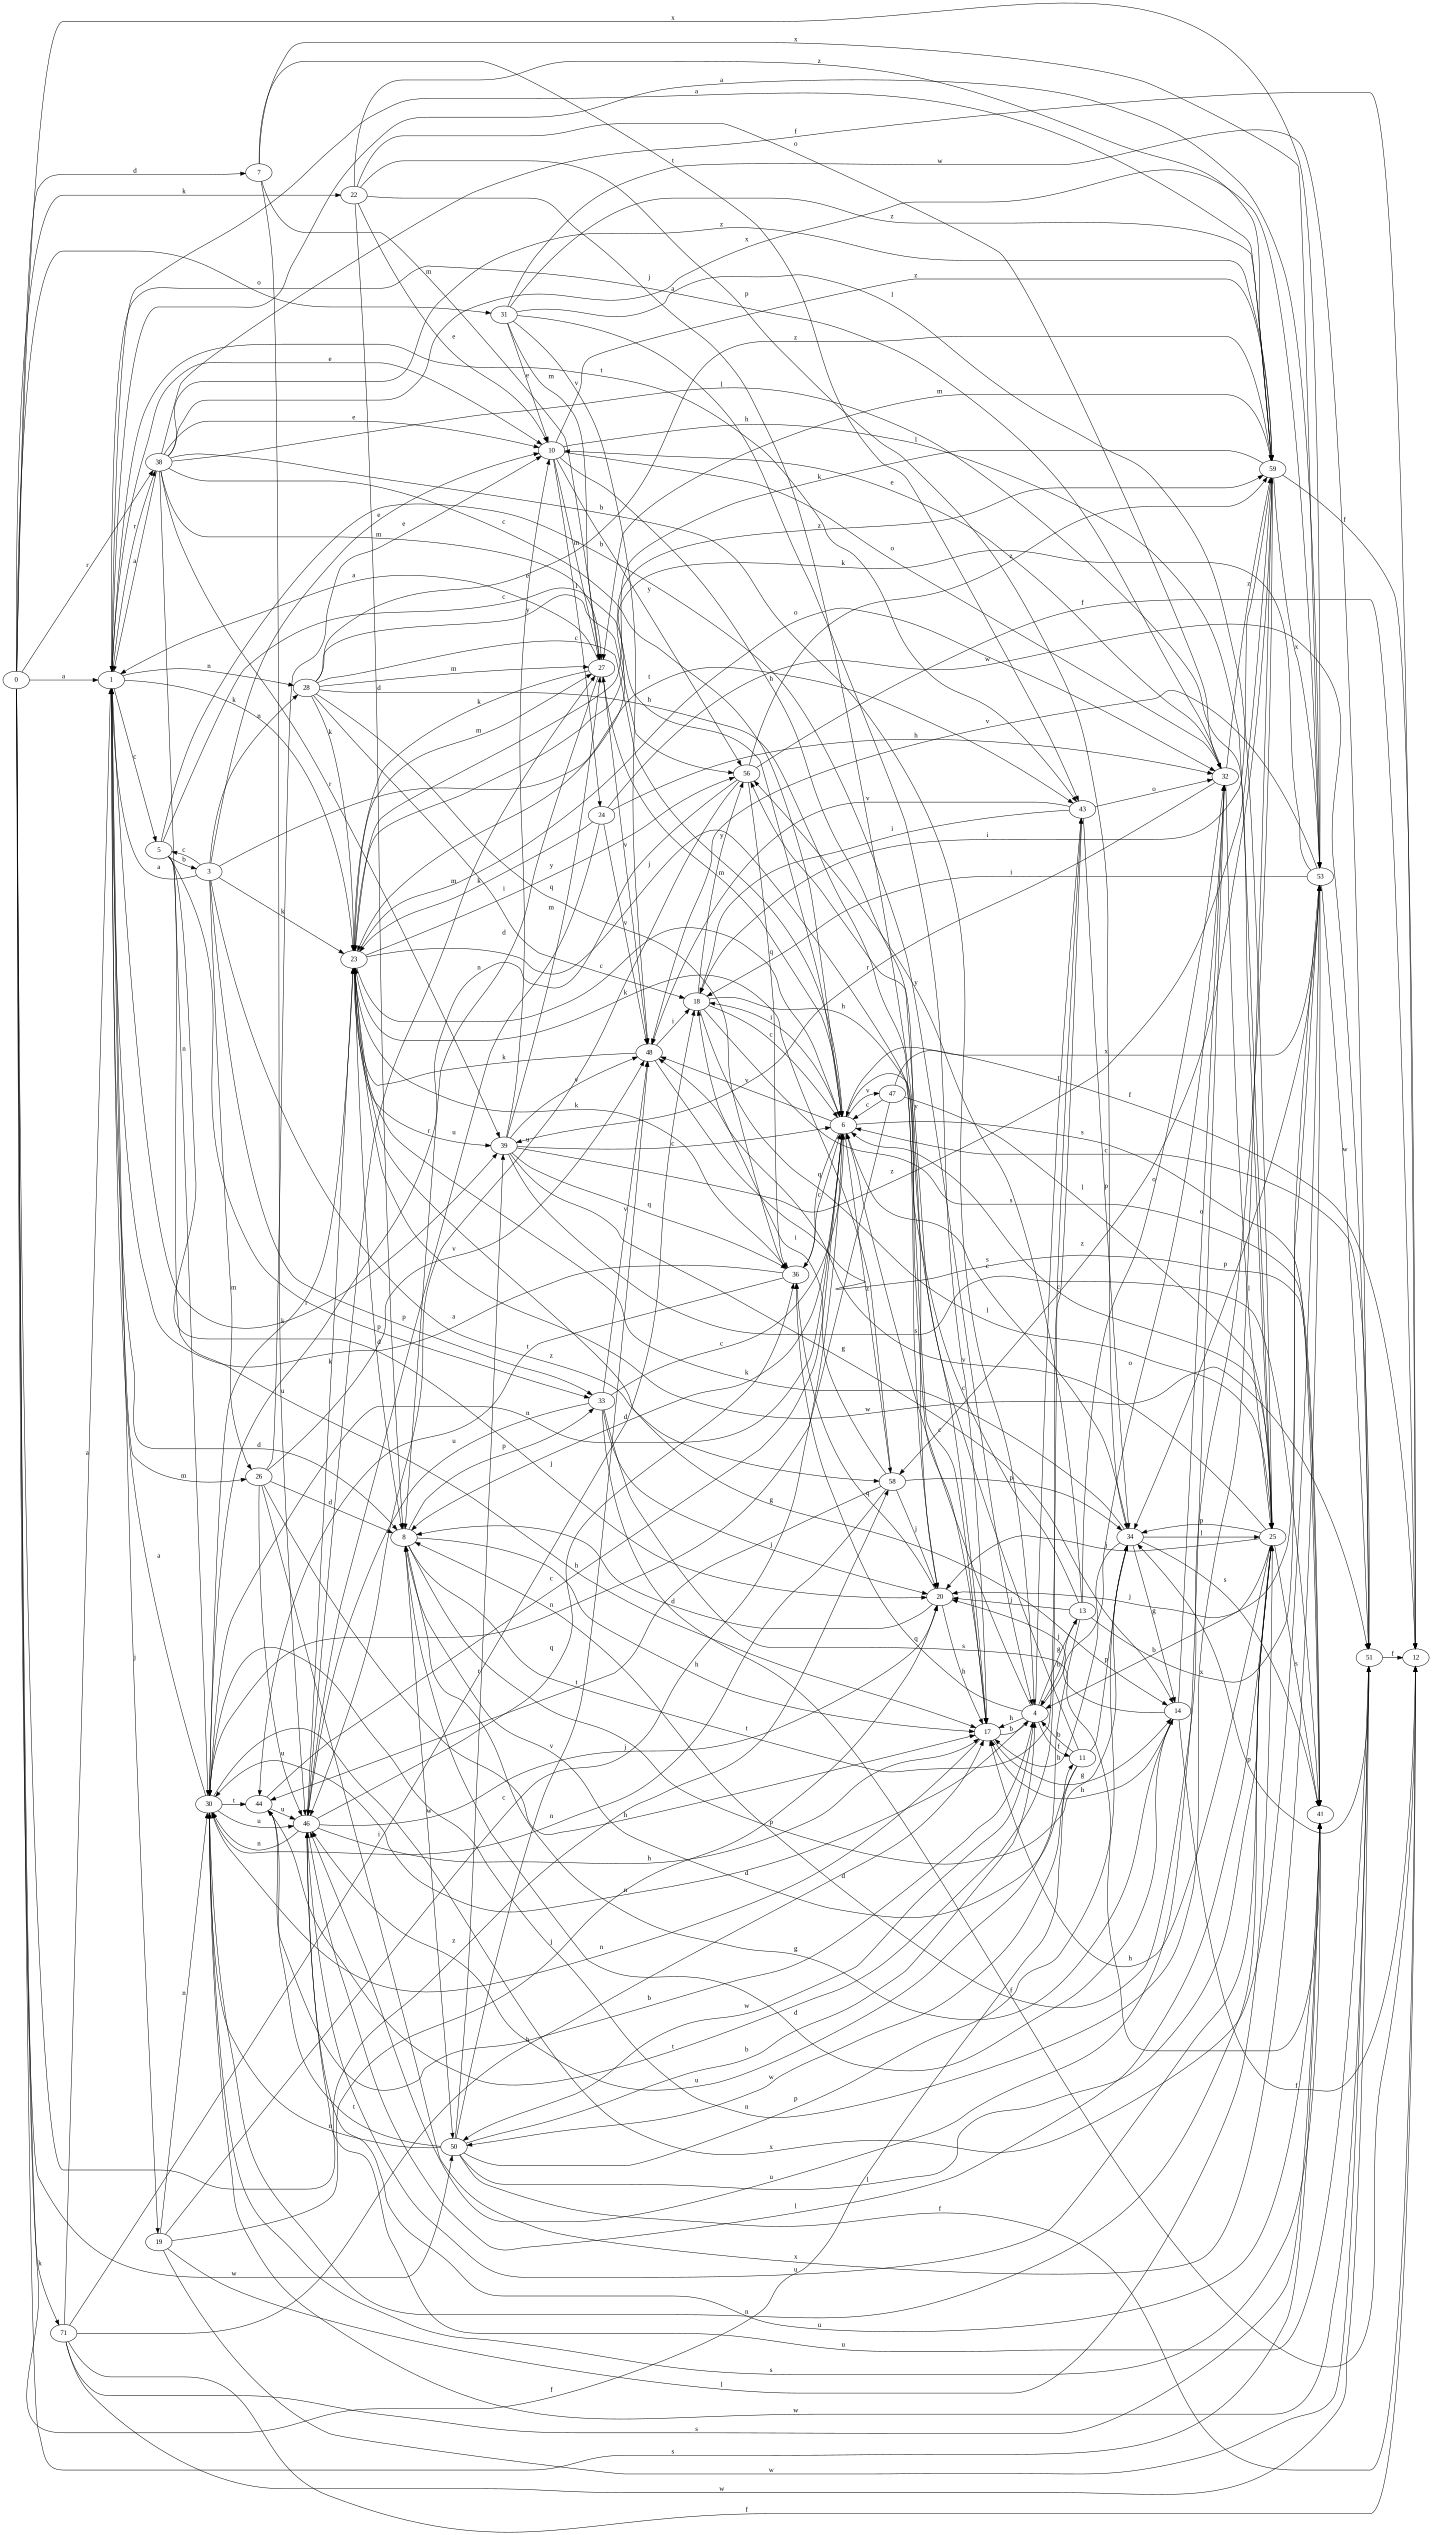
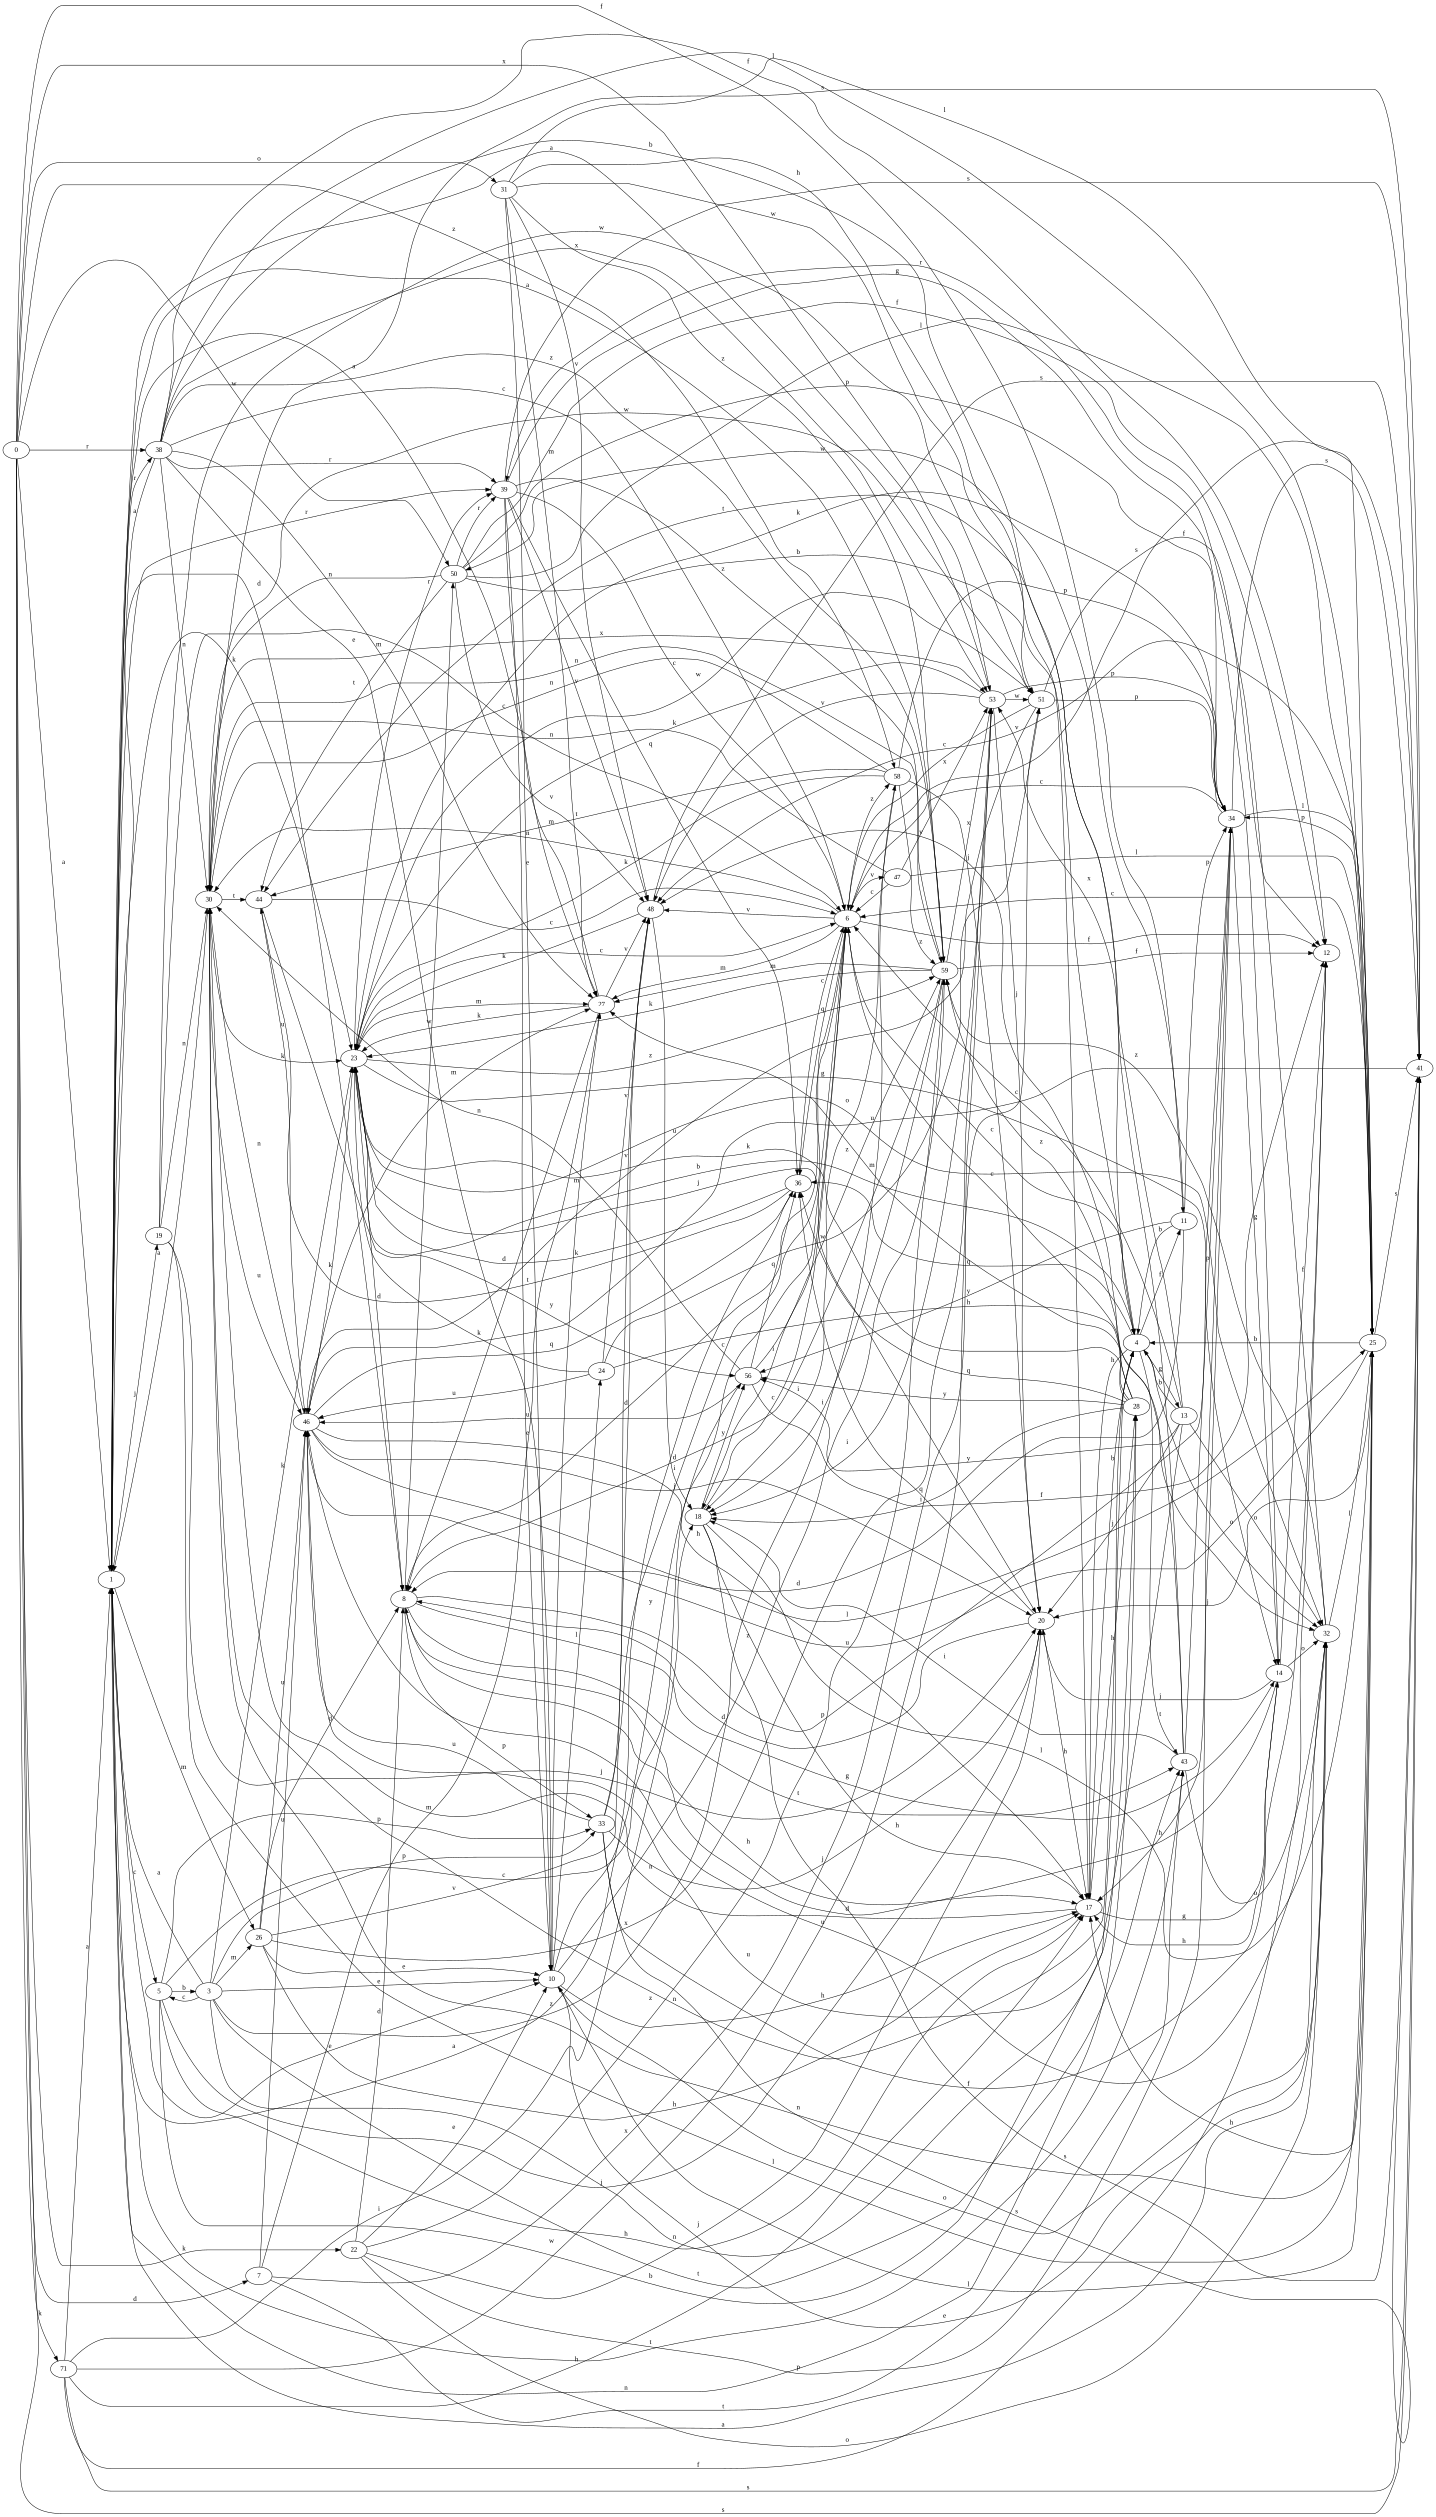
  strict digraph {
    fontname="Liberation Serif"
    rankdir=LR
    node [fontname="Liberation Serif"]
    edge [fontname="Liberation Serif"]
    0
    1
    7
    11
    n5 [label=71]
    22
    31
    38
    41
    50
    53
    58
    5
    8
    10
    19
    23
    26
    28
    39
    43
    27
    46
    4
    34
    56
    17
    12
    18
    51
    32
    20
    59
    48
    25
    6
    30
    44
    3
    33
    14
    24
    36
    13
    47
    0 -> 1 [label=a]
    0 -> 7 [label=d]
    0 -> 11 [label=f]
    0 -> n5 [label=k]
    0 -> 22 [label=k]
    0 -> 31 [label=o]
    0 -> 38 [label=r]
    0 -> 41 [label=s]
    0 -> 50 [label=w]
    0 -> 53 [label=x]
    0 -> 58 [label=z]
    1 -> 38 [label=r]
    1 -> 5 [label=c]
    1 -> 8 [label=d]
    1 -> 10 [label=e]
    1 -> 19 [label=j]
    1 -> 23 [label=k]
    1 -> 26 [label=m]
    1 -> 28 [label=n]
    1 -> 39 [label=r]
    1 -> 43 [label=t]
    7 -> 53 [label=x]
    7 -> 43 [label=t]
    7 -> 27 [label=m]
    7 -> 46 [label=u]
    11 -> 50 [label=w]
    11 -> 8 [label=d]
    11 -> 4 [label=b]
    11 -> 34 [label=p]
    11 -> 56 [label=y]
    n5 -> 1 [label=a]
    n5 -> 41 [label=s]
    n5 -> 17 [label=h]
    n5 -> 12 [label=f]
    n5 -> 18 [label=i]
    n5 -> 51 [label=w]
    22 -> 8 [label=d]
    22 -> 10 [label=e]
    22 -> 34 [label=p]
    22 -> 32 [label=o]
    22 -> 20 [label=j]
    22 -> 59 [label=z]
    31 -> 10 [label=e]
    31 -> 27 [label=m]
    31 -> 17 [label=h]
    31 -> 51 [label=w]
    31 -> 59 [label=z]
    31 -> 48 [label=v]
    31 -> 25 [label=l]
    38 -> 1 [label=a]
    38 -> 53 [label=x]
    38 -> 10 [label=e]
    38 -> 39 [label=r]
    38 -> 27 [label=m]
    38 -> 4 [label=b]
    38 -> 12 [label=f]
    38 -> 59 [label=z]
    38 -> 25 [label=l]
    38 -> 6 [label=c]
    38 -> 30 [label=n]
    41 -> 46 [label=u]
    50 -> 39 [label=r]
    50 -> 4 [label=b]
    50 -> 34 [label=p]
    50 -> 12 [label=f]
    50 -> 48 [label=v]
    50 -> 25 [label=l]
    50 -> 30 [label=n]
    50 -> 44 [label=t]
    53 -> 1 [label=a]
    53 -> 23 [label=k]
    53 -> 34 [label=p]
    53 -> 18 [label=i]
    53 -> 51 [label=w]
    53 -> 20 [label=j]
    53 -> 48 [label=v]
    58 -> 23 [label=k]
    58 -> 34 [label=p]
    58 -> 18 [label=i]
    58 -> 20 [label=j]
-   59 -> 58 [label=z]
+   58 -> 59 [label=z]
    58 -> 30 [label=n]
    58 -> 44 [label=t]
    5 -> 4 [label=b]
    5 -> 17 [label=h]
    5 -> 20 [label=j]
    5 -> 6 [label=c]
    5 -> 3 [label=b]
    5 -> 33 [label=p]
    8 -> 50 [label=w]
    8 -> 43 [label=t]
    8 -> 34 [label=p]
    8 -> 17 [label=h]
    8 -> 33 [label=p]
    8 -> 14 [label=g]
    10 -> 27 [label=m]
    10 -> 56 [label=y]
    10 -> 17 [label=h]
    10 -> 32 [label=o]
    10 -> 59 [label=z]
    10 -> 25 [label=l]
    10 -> 24 [label=l]
    19 -> 51 [label=w]
    19 -> 20 [label=j]
    19 -> 25 [label=l]
    19 -> 6 [label=c]
    19 -> 30 [label=n]
    23 -> 8 [label=d]
    23 -> 39 [label=r]
    23 -> 27 [label=m]
    23 -> 56 [label=y]
    23 -> 51 [label=w]
    23 -> 32 [label=o]
    23 -> 20 [label=j]
    23 -> 59 [label=z]
    23 -> 6 [label=c]
    23 -> 14 [label=g]
    26 -> 53 [label=x]
    26 -> 8 [label=d]
    26 -> 10 [label=e]
    26 -> 46 [label=u]
    26 -> 17 [label=h]
    26 -> 48 [label=v]
    28 -> 23 [label=k]
    28 -> 27 [label=m]
    28 -> 56 [label=y]
-   28 -> 17 [label=h]
+   17 -> 28 [label=h]
    28 -> 18 [label=i]
    28 -> 59 [label=z]
    28 -> 6 [label=c]
    28 -> 36 [label=q]
    39 -> 41 [label=s]
    39 -> 10 [label=e]
    39 -> 27 [label=m]
    39 -> 59 [label=z]
    39 -> 48 [label=v]
    39 -> 6 [label=c]
    39 -> 14 [label=g]
    39 -> 36 [label=q]
    43 -> 34 [label=p]
    43 -> 18 [label=i]
    43 -> 32 [label=o]
    43 -> 48 [label=v]
    43 -> 44 [label=t]
    27 -> 1 [label=a]
    27 -> 8 [label=d]
    27 -> 23 [label=k]
    27 -> 48 [label=v]
    46 -> 23 [label=k]
    46 -> 27 [label=m]
    46 -> 17 [label=h]
    46 -> 20 [label=j]
    46 -> 25 [label=l]
    46 -> 30 [label=n]
    46 -> 36 [label=q]
    4 -> 11 [label=f]
-   4 -> 50 [label=w]
    4 -> 43 [label=t]
    4 -> 17 [label=h]
    4 -> 32 [label=o]
    4 -> 6 [label=c]
    4 -> 30 [label=n]
    4 -> 36 [label=q]
    4 -> 13 [label=g]
    34 -> 41 [label=s]
    34 -> 23 [label=k]
    34 -> 17 [label=h]
    34 -> 25 [label=l]
    34 -> 6 [label=c]
    34 -> 14 [label=g]
    56 -> 46 [label=u]
    56 -> 12 [label=f]
    56 -> 59 [label=z]
    56 -> 30 [label=n]
    56 -> 36 [label=q]
    17 -> 4 [label=b]
    17 -> 30 [label=n]
    17 -> 14 [label=g]
    18 -> 41 [label=s]
    18 -> 56 [label=y]
    18 -> 17 [label=h]
    18 -> 25 [label=l]
    18 -> 6 [label=c]
    51 -> 46 [label=u]
    51 -> 34 [label=p]
    51 -> 12 [label=f]
    51 -> 6 [label=c]
    32 -> 1 [label=a]
    32 -> 10 [label=e]
    32 -> 39 [label=r]
    32 -> 46 [label=u]
    32 -> 59 [label=z]
    32 -> 25 [label=l]
    20 -> 8 [label=d]
    20 -> 17 [label=h]
    20 -> 36 [label=q]
    59 -> 1 [label=a]
    59 -> 53 [label=x]
    59 -> 8 [label=d]
    59 -> 23 [label=k]
    59 -> 27 [label=m]
    59 -> 12 [label=f]
    59 -> 18 [label=i]
    59 -> 30 [label=n]
    48 -> 41 [label=s]
    48 -> 23 [label=k]
    48 -> 18 [label=i]
    25 -> 41 [label=s]
    25 -> 46 [label=u]
    25 -> 4 [label=b]
    25 -> 34 [label=p]
    25 -> 17 [label=h]
    25 -> 20 [label=j]
    25 -> 48 [label=v]
    25 -> 6 [label=c]
    25 -> 30 [label=n]
    6 -> 41 [label=s]
    6 -> 58 [label=z]
    6 -> 8 [label=d]
    6 -> 27 [label=m]
    6 -> 12 [label=f]
    6 -> 18 [label=i]
    6 -> 48 [label=v]
    6 -> 30 [label=n]
    6 -> 36 [label=q]
    6 -> 47 [label=v]
    30 -> 1 [label=a]
    30 -> 41 [label=s]
    30 -> 53 [label=x]
    30 -> 23 [label=k]
    30 -> 46 [label=u]
    30 -> 51 [label=w]
    30 -> 44 [label=t]
    44 -> 46 [label=u]
    44 -> 4 [label=b]
    44 -> 6 [label=c]
    3 -> 1 [label=a]
    3 -> 58 [label=z]
    3 -> 5 [label=c]
    3 -> 10 [label=e]
    3 -> 23 [label=k]
    3 -> 26 [label=m]
    3 -> 28 [label=n]
    3 -> 43 [label=t]
    3 -> 33 [label=p]
    33 -> 41 [label=s]
    33 -> 46 [label=u]
    33 -> 12 [label=f]
    33 -> 20 [label=j]
    33 -> 48 [label=v]
    33 -> 6 [label=c]
    14 -> 8 [label=d]
    14 -> 17 [label=h]
    14 -> 12 [label=f]
    14 -> 32 [label=o]
    14 -> 20 [label=j]
    24 -> 23 [label=k]
    24 -> 46 [label=u]
    24 -> 51 [label=w]
    24 -> 32 [label=h]
    24 -> 48 [label=v]
    36 -> 1 [label=a]
    36 -> 23 [label=k]
    36 -> 6 [label=c]
    36 -> 44 [label=t]
    13 -> 53 [label=x]
    13 -> 46 [label=u]
    13 -> 4 [label=b]
    13 -> 56 [label=y]
    13 -> 32 [label=o]
    13 -> 20 [label=j]
    13 -> 6 [label=c]
    47 -> 53 [label=x]
    47 -> 25 [label=l]
    47 -> 6 [label=c]
    47 -> 30 [label=n]
  }
